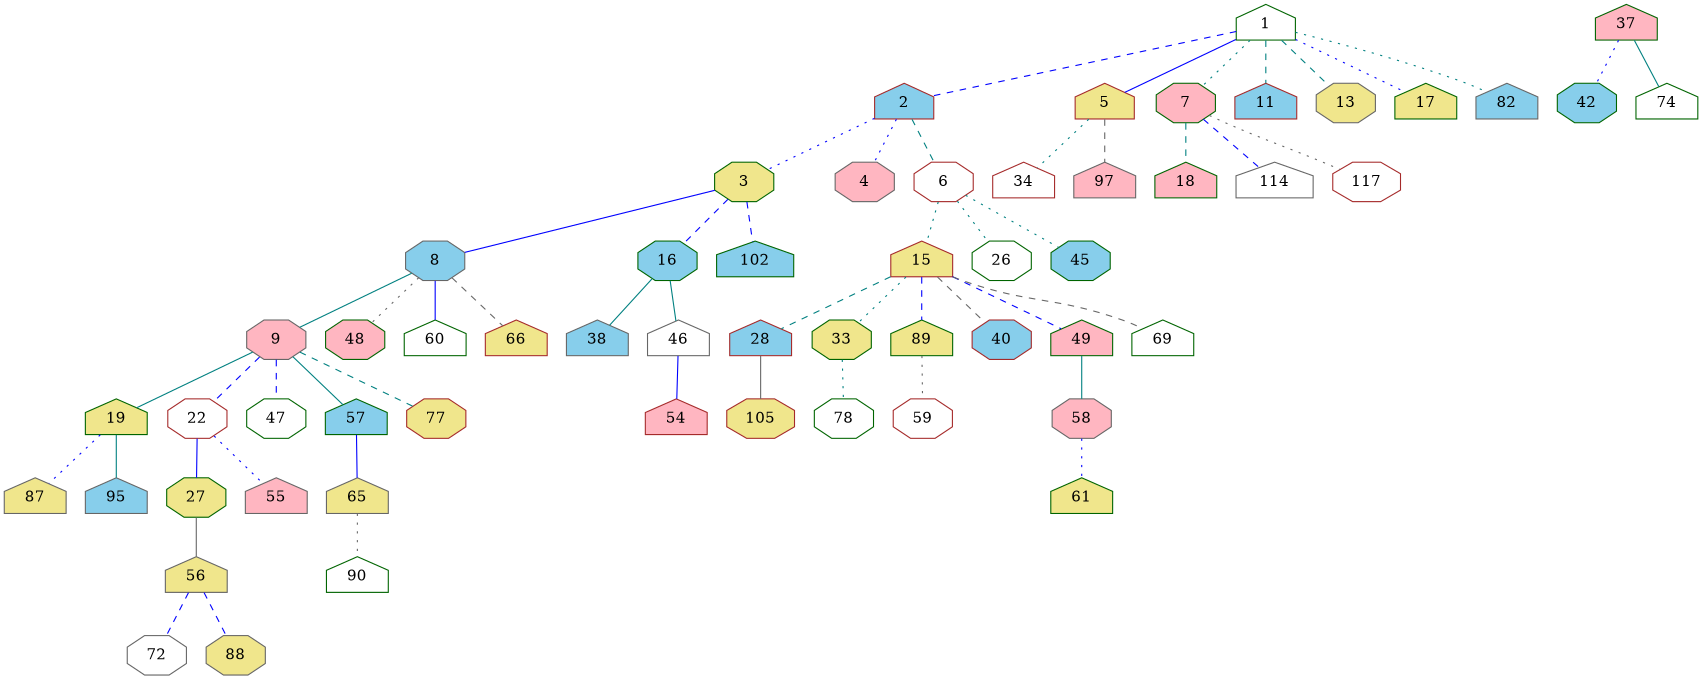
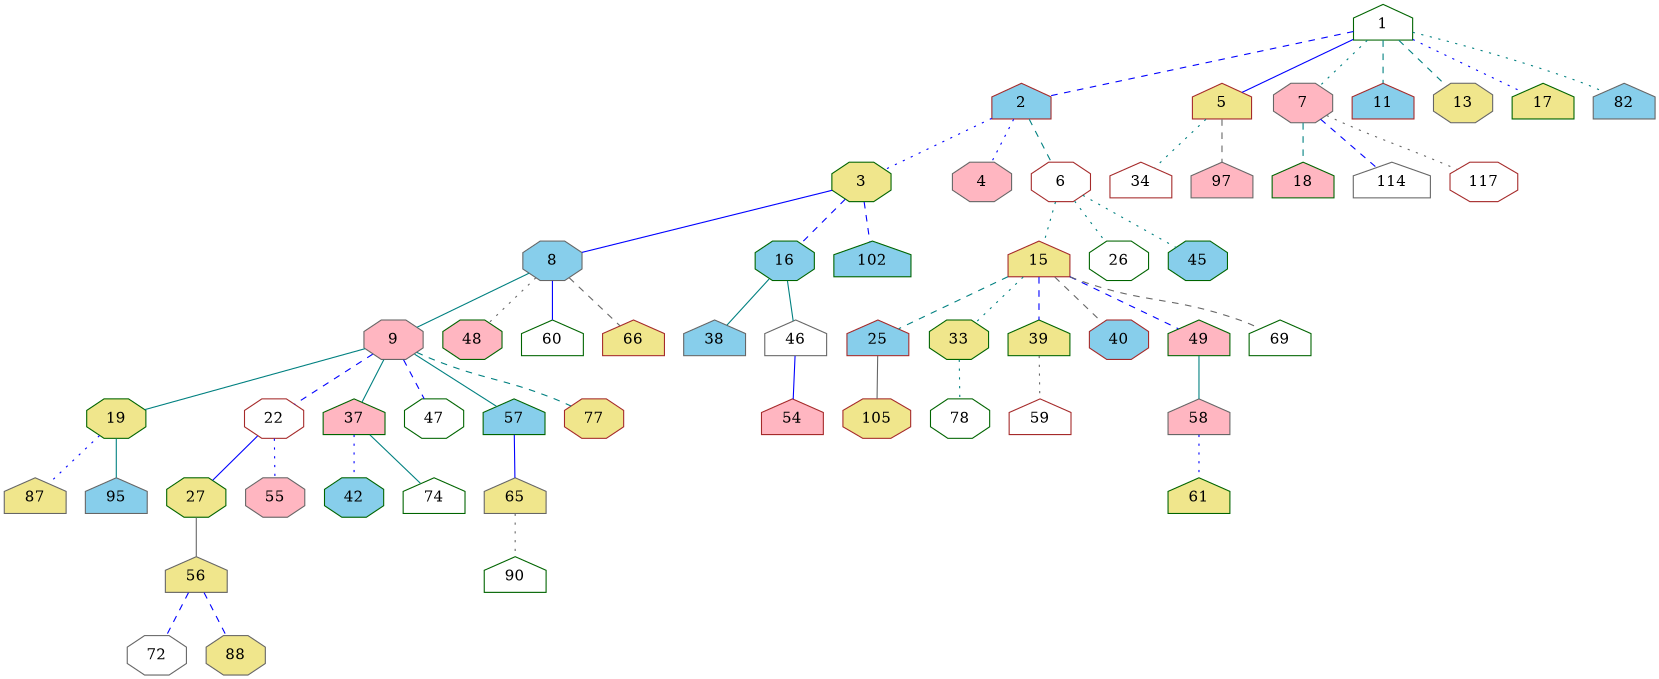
  graph {
    node [color=darkgreen fillcolor=khaki shape=house style=filled]
    edge [color=blue style=dashed]
    1 [fillcolor=white super="+41"]
    2 [color=brown fillcolor=skyblue]
    5 [color=brown]
-   7 [fillcolor=lightpink shape=octagon]
+   7 [color=gray40 fillcolor=lightpink shape=octagon]
    11 [color=brown fillcolor=skyblue super="+70+30+20"]
    13 [color=gray40 shape=octagon super="+32"]
    17 [super="+92+63"]
    82 [color=gray40 fillcolor=skyblue]
    3 [shape=octagon]
    4 [color=gray40 fillcolor=lightpink shape=octagon]
    6 [color=brown fillcolor=white shape=octagon]
    34 [color=brown fillcolor=white]
    97 [color=gray40 fillcolor=lightpink super="+101"]
    18 [fillcolor=lightpink]
    114 [color=gray40 fillcolor=white]
    117 [color=brown fillcolor=white shape=octagon]
    8 [color=gray40 fillcolor=skyblue shape=octagon super="+10"]
    16 [fillcolor=skyblue shape=octagon super="+62"]
    102 [fillcolor=skyblue]
    15 [color=brown super="+35+21+84+28"]
    26 [fillcolor=white shape=octagon]
    45 [fillcolor=skyblue shape=octagon super="+83"]
    9 [color=gray40 fillcolor=lightpink shape=octagon super="+12+14+29"]
    48 [fillcolor=lightpink shape=octagon]
    60 [fillcolor=white]
    66 [color=brown super="+67"]
    38 [color=gray40 fillcolor=skyblue]
    46 [color=gray40 fillcolor=white super="+81+110"]
-   25 [color=brown fillcolor=skyblue super="+68" label=28]
+   25 [color=brown fillcolor=skyblue super="+68"]
    33 [shape=octagon super="+76"]
-   39 [super="+100" label=89]
+   39 [super="+100"]
    40 [color=brown fillcolor=skyblue shape=octagon]
    49 [fillcolor=lightpink]
    69 [fillcolor=white]
-   19 [super="+75"]
+   19 [shape=octagon super="+75"]
    22 [color=brown fillcolor=white shape=octagon]
    37 [fillcolor=lightpink super="+51+106"]
    47 [fillcolor=white shape=octagon]
    57 [fillcolor=skyblue]
    77 [color=brown shape=octagon super="+91"]
    87 [color=gray40]
    95 [color=gray40 fillcolor=skyblue]
    27 [shape=octagon super="+52"]
-   55 [color=gray40 fillcolor=lightpink]
+   55 [color=gray40 fillcolor=lightpink shape=octagon]
    42 [fillcolor=skyblue shape=octagon]
    74 [fillcolor=white]
    65 [color=gray40]
    105 [color=brown shape=octagon]
    78 [fillcolor=white shape=octagon super="+80"]
-   59 [color=brown fillcolor=white shape=octagon]
-   58 [color=gray40 fillcolor=lightpink shape=octagon]
+   59 [color=brown fillcolor=white]
+   58 [color=gray40 fillcolor=lightpink]
    54 [color=brown fillcolor=lightpink super="+94"]
    56 [color=gray40]
    72 [color=gray40 fillcolor=white shape=octagon super="+113+98+79"]
    88 [color=gray40 shape=octagon super="+107"]
    61
    90 [fillcolor=white]
    1 -- 2
    1 -- 5 [style=solid]
    1 -- 7 [color=teal style=dotted]
    1 -- 11 [color=teal]
    1 -- 13 [color=teal]
    1 -- 17 [style=dotted]
    1 -- 82 [color=teal style=dotted]
    2 -- 3 [style=dotted]
    2 -- 4 [style=dotted]
    2 -- 6 [color=teal]
    5 -- 34 [color=teal style=dotted]
    5 -- 97 [color=gray40]
    7 -- 18 [color=teal]
    7 -- 114
    7 -- 117 [color=gray40 style=dotted]
    3 -- 8 [style=solid]
    3 -- 16
    3 -- 102
    6 -- 15 [color=teal style=dotted]
    6 -- 26 [color=teal style=dotted]
    6 -- 45 [color=teal style=dotted]
    8 -- 9 [color=teal style=solid]
    8 -- 48 [color=gray40 style=dotted]
    8 -- 60 [style=solid]
    8 -- 66 [color=gray40]
    16 -- 38 [color=teal style=solid]
    16 -- 46 [color=teal style=solid]
    15 -- 25 [color=teal]
    15 -- 33 [color=teal style=dotted]
    15 -- 39
    15 -- 40 [color=gray40]
    15 -- 49
    15 -- 69 [color=gray40]
    9 -- 19 [color=teal style=solid]
    9 -- 22
+   9 -- 37 [color=teal style=solid]
    9 -- 47
    9 -- 57 [color=teal style=solid]
    9 -- 77 [color=teal]
    46 -- 54 [style=solid]
    25 -- 105 [color=gray40 style=solid]
    33 -- 78 [color=teal style=dotted]
    39 -- 59 [color=gray40 style=dotted]
    49 -- 58 [color=teal style=solid]
    19 -- 87 [style=dotted]
    19 -- 95 [color=teal style=solid]
    22 -- 27 [style=solid]
    22 -- 55 [style=dotted]
    37 -- 42 [style=dotted]
    37 -- 74 [color=teal style=solid]
    57 -- 65 [style=solid]
    27 -- 56 [color=gray40 style=solid]
    65 -- 90 [color=gray40 style=dotted]
    58 -- 61 [style=dotted]
    56 -- 72
    56 -- 88
  }
